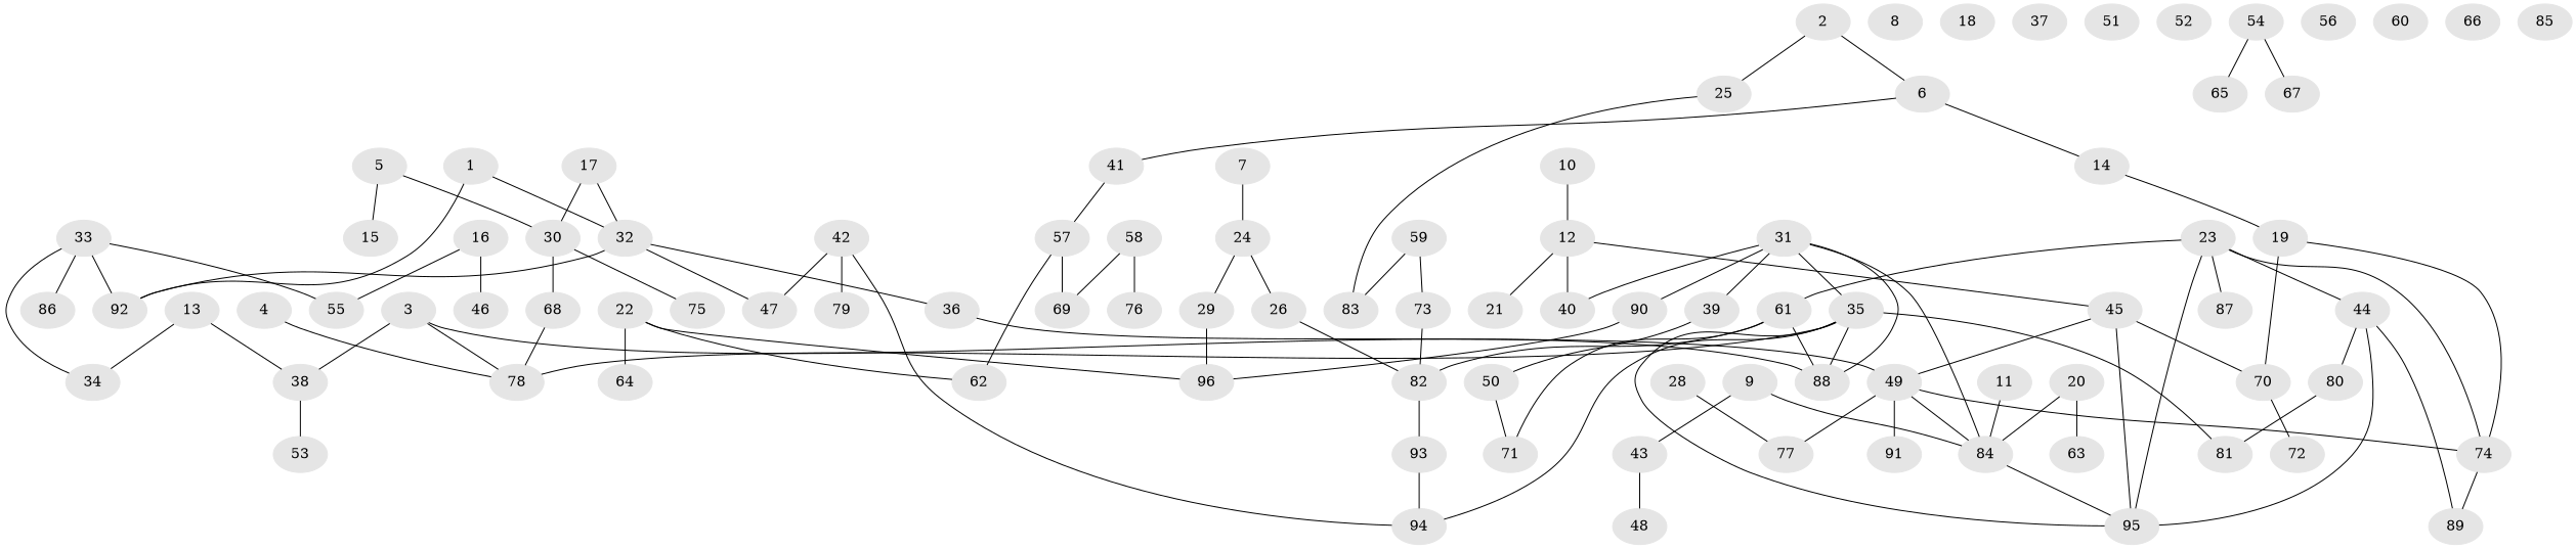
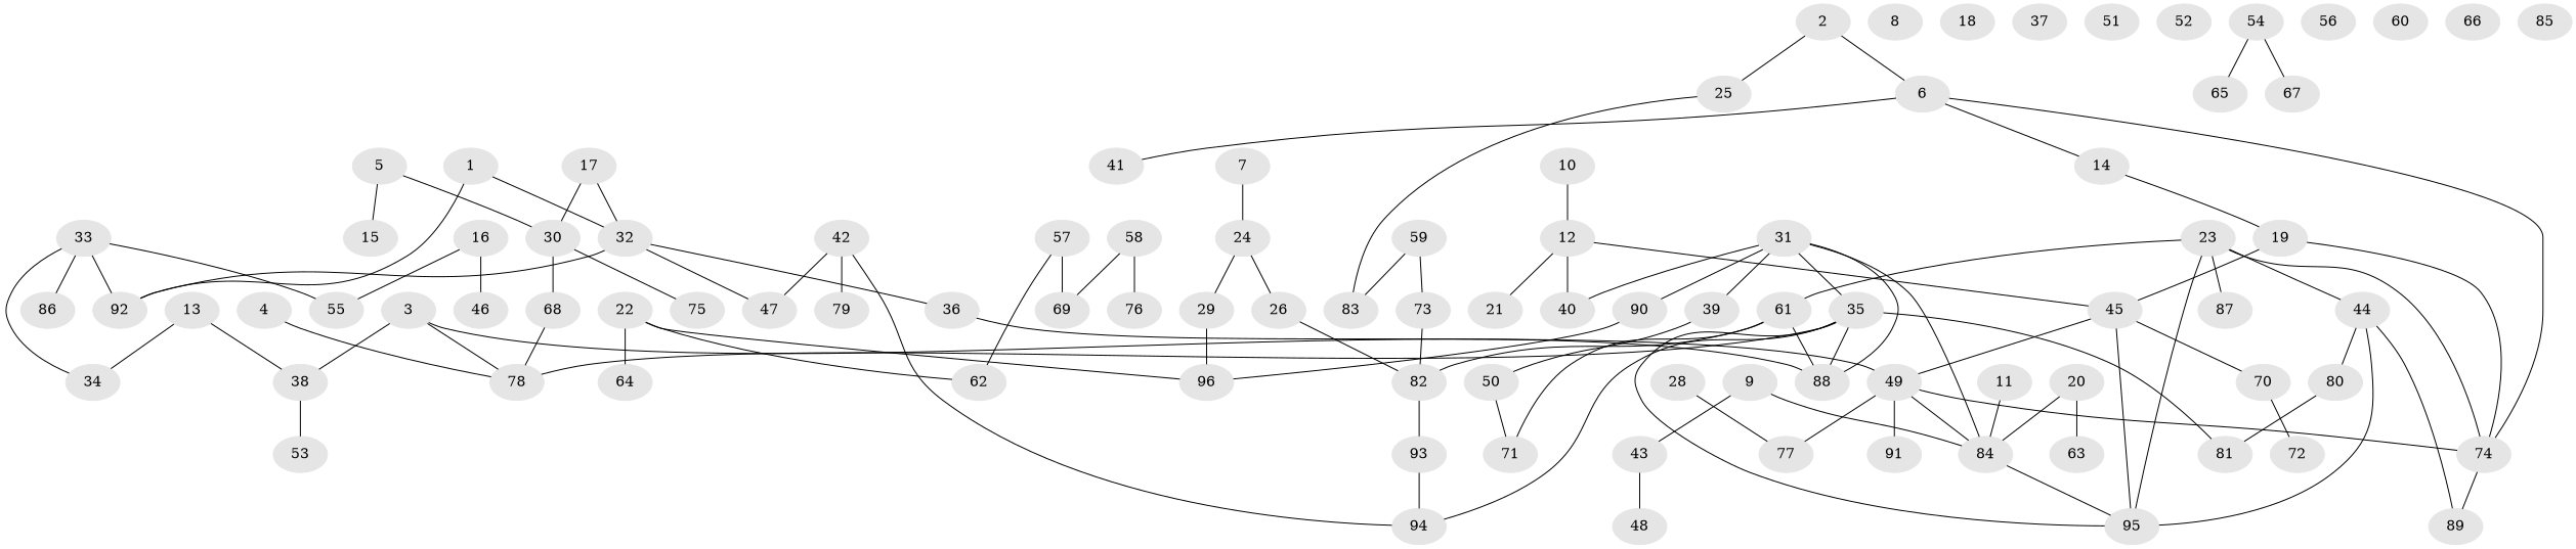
  graph {
    node [color=gray90 style=filled]
    1
    32
    92
    36
    47
    2
    6
    25
    14
    41
    74
    83
    3
    38
    78
    88
    53
    4
    5
    15
    30
    68
    75
    19
    57
    89
    7
    24
    26
    29
    8
    9
    43
    84
    48
    95
    10
    12
    21
    40
    45
    11
    49
    70
    13
    34
    16
    46
    55
    17
    18
    20
    63
    22
    62
    64
    96
    23
    44
    61
    87
    80
    82
    71
    93
    28
    77
    31
    35
    39
    90
    81
    94
    50
    33
    86
    91
    37
    69
    42
    79
    72
    51
    52
    54
    65
    67
    56
    58
    76
    59
    73
    60
    66
    85
    1 -- 32
    1 -- 92
    32 -- 92
    32 -- 36
    32 -- 47
    36 -- 49
    2 -- 6
    2 -- 25
    6 -- 14
    6 -- 41
+   6 -- 74
    25 -- 83
    14 -- 19
-   41 -- 57
    74 -- 89
    3 -- 38
    3 -- 78
    3 -- 88
    38 -- 53
    4 -- 78
    5 -- 15
    5 -- 30
    30 -- 68
    30 -- 75
    68 -- 78
    19 -- 74
-   19 -- 70
+   19 -- 45
    57 -- 62
    57 -- 69
    7 -- 24
    24 -- 26
    24 -- 29
    26 -- 82
    29 -- 96
    9 -- 43
    9 -- 84
    43 -- 48
    84 -- 95
    10 -- 12
    12 -- 21
    12 -- 40
    12 -- 45
    45 -- 95
    45 -- 49
    45 -- 70
    11 -- 84
    49 -- 74
    49 -- 84
    49 -- 77
    49 -- 91
    70 -- 72
    13 -- 38
    13 -- 34
    16 -- 46
    16 -- 55
    17 -- 32
    17 -- 30
    20 -- 84
    20 -- 63
    22 -- 62
    22 -- 64
    22 -- 96
    23 -- 74
    23 -- 95
    23 -- 44
    23 -- 61
    23 -- 87
    44 -- 89
    44 -- 95
    44 -- 80
    61 -- 88
    61 -- 82
    61 -- 71
    80 -- 81
    82 -- 93
    93 -- 94
    28 -- 77
    31 -- 88
    31 -- 84
    31 -- 40
    31 -- 35
    31 -- 39
    31 -- 90
    35 -- 78
    35 -- 88
    35 -- 95
    35 -- 81
    35 -- 94
    39 -- 50
    90 -- 96
    50 -- 71
    33 -- 92
    33 -- 34
    33 -- 55
    33 -- 86
    42 -- 47
    42 -- 94
    42 -- 79
    54 -- 65
    54 -- 67
    58 -- 69
    58 -- 76
    59 -- 83
    59 -- 73
    73 -- 82
  }
